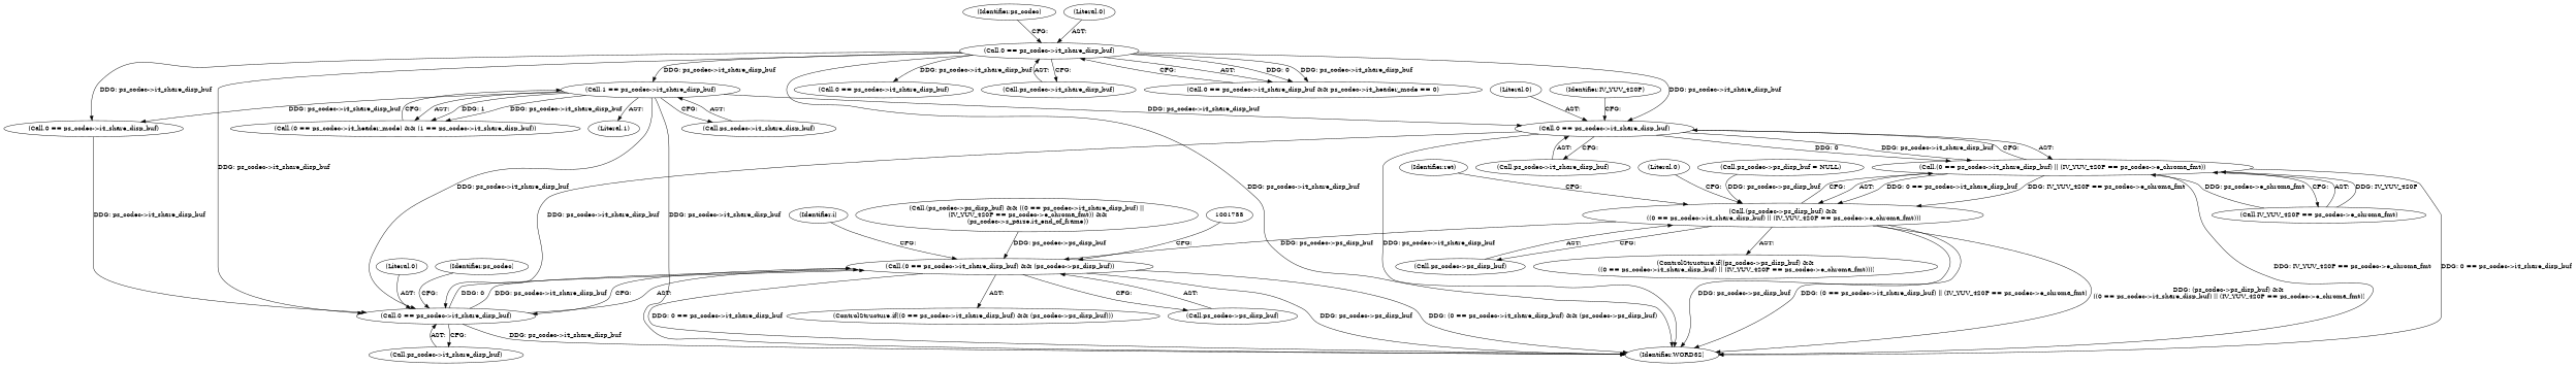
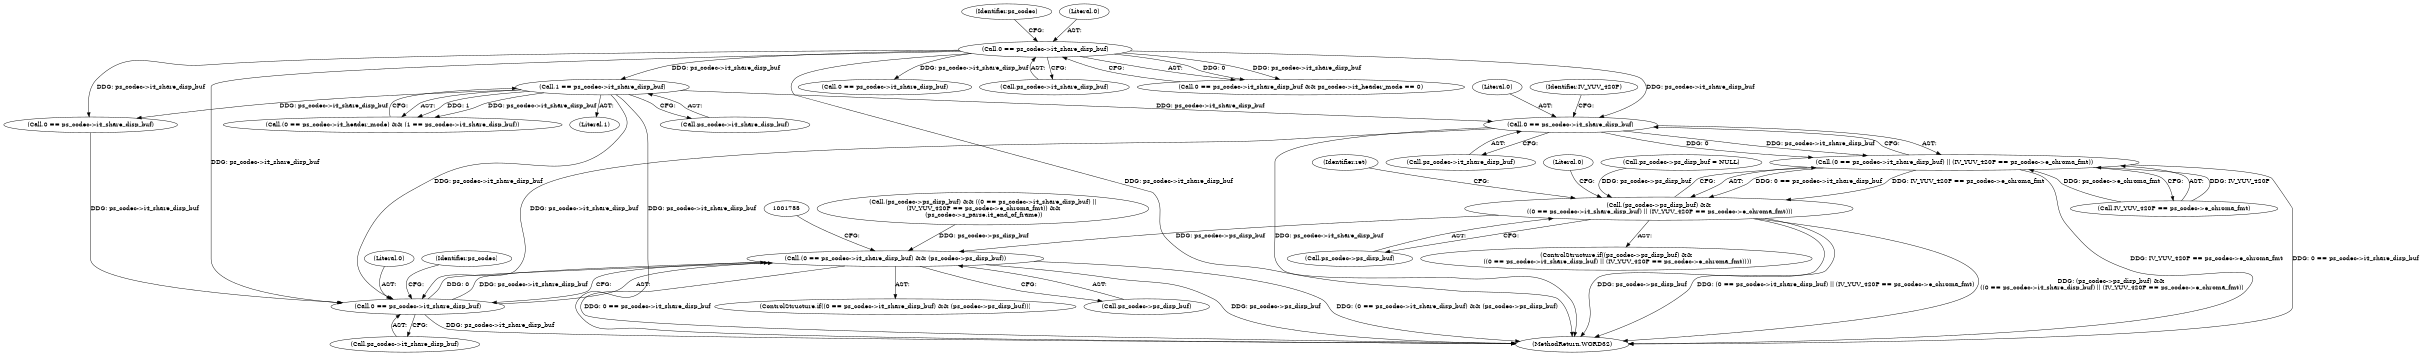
  digraph {
    n1 [label="(Call,0 == ps_codec->i4_share_disp_buf)"]
    n2 [label="(Call,(0 == ps_codec->i4_share_disp_buf) || (IV_YUV_420P == ps_codec->e_chroma_fmt))"]
    n3 [label="(Call,0 == ps_codec->i4_share_disp_buf)"]
    n4 [label="(Call,ps_codec->i4_share_disp_buf)"]
-   n5 [label="(Identifier,WORD32)"]
+   n5 [label="(MethodReturn,WORD32)"]
    n6 [label="(Call,(ps_codec->ps_disp_buf) &&\n ((0 == ps_codec->i4_share_disp_buf) || (IV_YUV_420P == ps_codec->e_chroma_fmt)))"]
    n7 [label="(Call,IV_YUV_420P == ps_codec->e_chroma_fmt)"]
    n8 [label="(Call,(0 == ps_codec->i4_share_disp_buf) && (ps_codec->ps_disp_buf))"]
    n9 [label="(Call,ps_codec->i4_share_disp_buf)"]
    n10 [label="(Call,0 == ps_codec->i4_share_disp_buf)"]
    n11 [label="(Call,1 == ps_codec->i4_share_disp_buf)"]
    n12 [label="(Call,0 == ps_codec->i4_share_disp_buf)"]
    n13 [label="(Call,ps_codec->i4_share_disp_buf)"]
    n14 [label="(Call,0 == ps_codec->i4_share_disp_buf && ps_codec->i4_header_mode == 0)"]
    n15 [label="(Call,0 == ps_codec->i4_share_disp_buf)"]
    n16 [label="(Call,ps_codec->i4_share_disp_buf)"]
    n17 [label="(Call,(0 == ps_codec->i4_header_mode) && (1 == ps_codec->i4_share_disp_buf))"]
    n18 [label="(Literal,1)"]
    n19 [label="(ControlStructure,if((ps_codec->ps_disp_buf) &&\n ((0 == ps_codec->i4_share_disp_buf) || (IV_YUV_420P == ps_codec->e_chroma_fmt))))"]
    n20 [label="(Call,ps_codec->ps_disp_buf)"]
    n21 [label="(ControlStructure,if((0 == ps_codec->i4_share_disp_buf) && (ps_codec->ps_disp_buf)))"]
    n22 [label="(Call,ps_codec->ps_disp_buf)"]
-   n23 [label="(Identifier,i)"]
    n24 [label="(Literal,0)"]
    n25 [label="(Identifier,IV_YUV_420P)"]
    n26 [label="(Identifier,ret)"]
    n27 [label="(Literal,0)"]
    n28 [label="(Identifier,ps_codec)"]
    n29 [label="(Literal,0)"]
    n30 [label="(Literal,0)"]
    n31 [label="(Identifier,ps_codec)"]
    n32 [label="(Call,(ps_codec->ps_disp_buf) && ((0 == ps_codec->i4_share_disp_buf) ||\n (IV_YUV_420P == ps_codec->e_chroma_fmt)) &&\n (ps_codec->s_parse.i4_end_of_frame))"]
    n33 [label="(Call,ps_codec->ps_disp_buf = NULL)"]
    1001755
    n1 -> n2 [label="AST: "]
    n1 -> n2 [label="DDG: 0"]
    n1 -> n2 [label="DDG: ps_codec->i4_share_disp_buf"]
    n1 -> n3 [label="DDG: ps_codec->i4_share_disp_buf"]
    n1 -> n4 [label="CFG: "]
    n1 -> n5 [label="DDG: ps_codec->i4_share_disp_buf"]
    n2 -> n1 [label="CFG: "]
    n2 -> n5 [label="DDG: IV_YUV_420P == ps_codec->e_chroma_fmt"]
    n2 -> n5 [label="DDG: 0 == ps_codec->i4_share_disp_buf"]
    n2 -> n6 [label="AST: "]
    n2 -> n6 [label="DDG: 0 == ps_codec->i4_share_disp_buf"]
    n2 -> n6 [label="DDG: IV_YUV_420P == ps_codec->e_chroma_fmt"]
    n2 -> n7 [label="CFG: "]
    n3 -> n5 [label="DDG: ps_codec->i4_share_disp_buf"]
    n3 -> n8 [label="AST: "]
    n3 -> n8 [label="DDG: 0"]
    n3 -> n8 [label="DDG: ps_codec->i4_share_disp_buf"]
    n3 -> n9 [label="CFG: "]
    n4 -> n1 [label="AST: "]
    n6 -> n2 [label="CFG: "]
    n6 -> n5 [label="DDG: ps_codec->ps_disp_buf"]
    n6 -> n5 [label="DDG: (0 == ps_codec->i4_share_disp_buf) || (IV_YUV_420P == ps_codec->e_chroma_fmt)"]
    n6 -> n5 [label="DDG: (ps_codec->ps_disp_buf) &&\n ((0 == ps_codec->i4_share_disp_buf) || (IV_YUV_420P == ps_codec->e_chroma_fmt))"]
    n6 -> n8 [label="DDG: ps_codec->ps_disp_buf"]
    n6 -> n19 [label="AST: "]
    n6 -> n20 [label="CFG: "]
    n7 -> n2 [label="AST: "]
    n7 -> n2 [label="DDG: IV_YUV_420P"]
    n7 -> n2 [label="DDG: ps_codec->e_chroma_fmt"]
    n8 -> n3 [label="CFG: "]
    n8 -> n5 [label="DDG: ps_codec->ps_disp_buf"]
    n8 -> n5 [label="DDG: (0 == ps_codec->i4_share_disp_buf) && (ps_codec->ps_disp_buf)"]
    n8 -> n5 [label="DDG: 0 == ps_codec->i4_share_disp_buf"]
    n8 -> n21 [label="AST: "]
    n8 -> n22 [label="CFG: "]
    n9 -> n3 [label="AST: "]
    n10 -> n1 [label="DDG: ps_codec->i4_share_disp_buf"]
    n10 -> n3 [label="DDG: ps_codec->i4_share_disp_buf"]
    n10 -> n5 [label="DDG: ps_codec->i4_share_disp_buf"]
    n10 -> n11 [label="DDG: ps_codec->i4_share_disp_buf"]
    n10 -> n12 [label="DDG: ps_codec->i4_share_disp_buf"]
    n10 -> n13 [label="CFG: "]
    n10 -> n14 [label="AST: "]
    n10 -> n14 [label="DDG: 0"]
    n10 -> n14 [label="DDG: ps_codec->i4_share_disp_buf"]
    n10 -> n15 [label="DDG: ps_codec->i4_share_disp_buf"]
    n11 -> n1 [label="DDG: ps_codec->i4_share_disp_buf"]
    n11 -> n3 [label="DDG: ps_codec->i4_share_disp_buf"]
    n11 -> n5 [label="DDG: ps_codec->i4_share_disp_buf"]
    n11 -> n15 [label="DDG: ps_codec->i4_share_disp_buf"]
    n11 -> n16 [label="CFG: "]
    n11 -> n17 [label="AST: "]
    n11 -> n17 [label="DDG: 1"]
    n11 -> n17 [label="DDG: ps_codec->i4_share_disp_buf"]
    n11 -> n18 [label="AST: "]
    n13 -> n10 [label="AST: "]
    n14 -> n10 [label="CFG: "]
    n15 -> n3 [label="DDG: ps_codec->i4_share_disp_buf"]
    n16 -> n11 [label="AST: "]
    n17 -> n11 [label="CFG: "]
    n20 -> n6 [label="AST: "]
    n22 -> n8 [label="AST: "]
-   n23 -> n8 [label="CFG: "]
    n24 -> n1 [label="AST: "]
    n25 -> n1 [label="CFG: "]
    n26 -> n6 [label="CFG: "]
    n27 -> n3 [label="AST: "]
    n28 -> n10 [label="CFG: "]
    n29 -> n6 [label="CFG: "]
    n30 -> n10 [label="AST: "]
    n31 -> n3 [label="CFG: "]
    n32 -> n8 [label="DDG: ps_codec->ps_disp_buf"]
    n33 -> n6 [label="DDG: ps_codec->ps_disp_buf"]
    1001755 -> n8 [label="CFG: "]
  }
